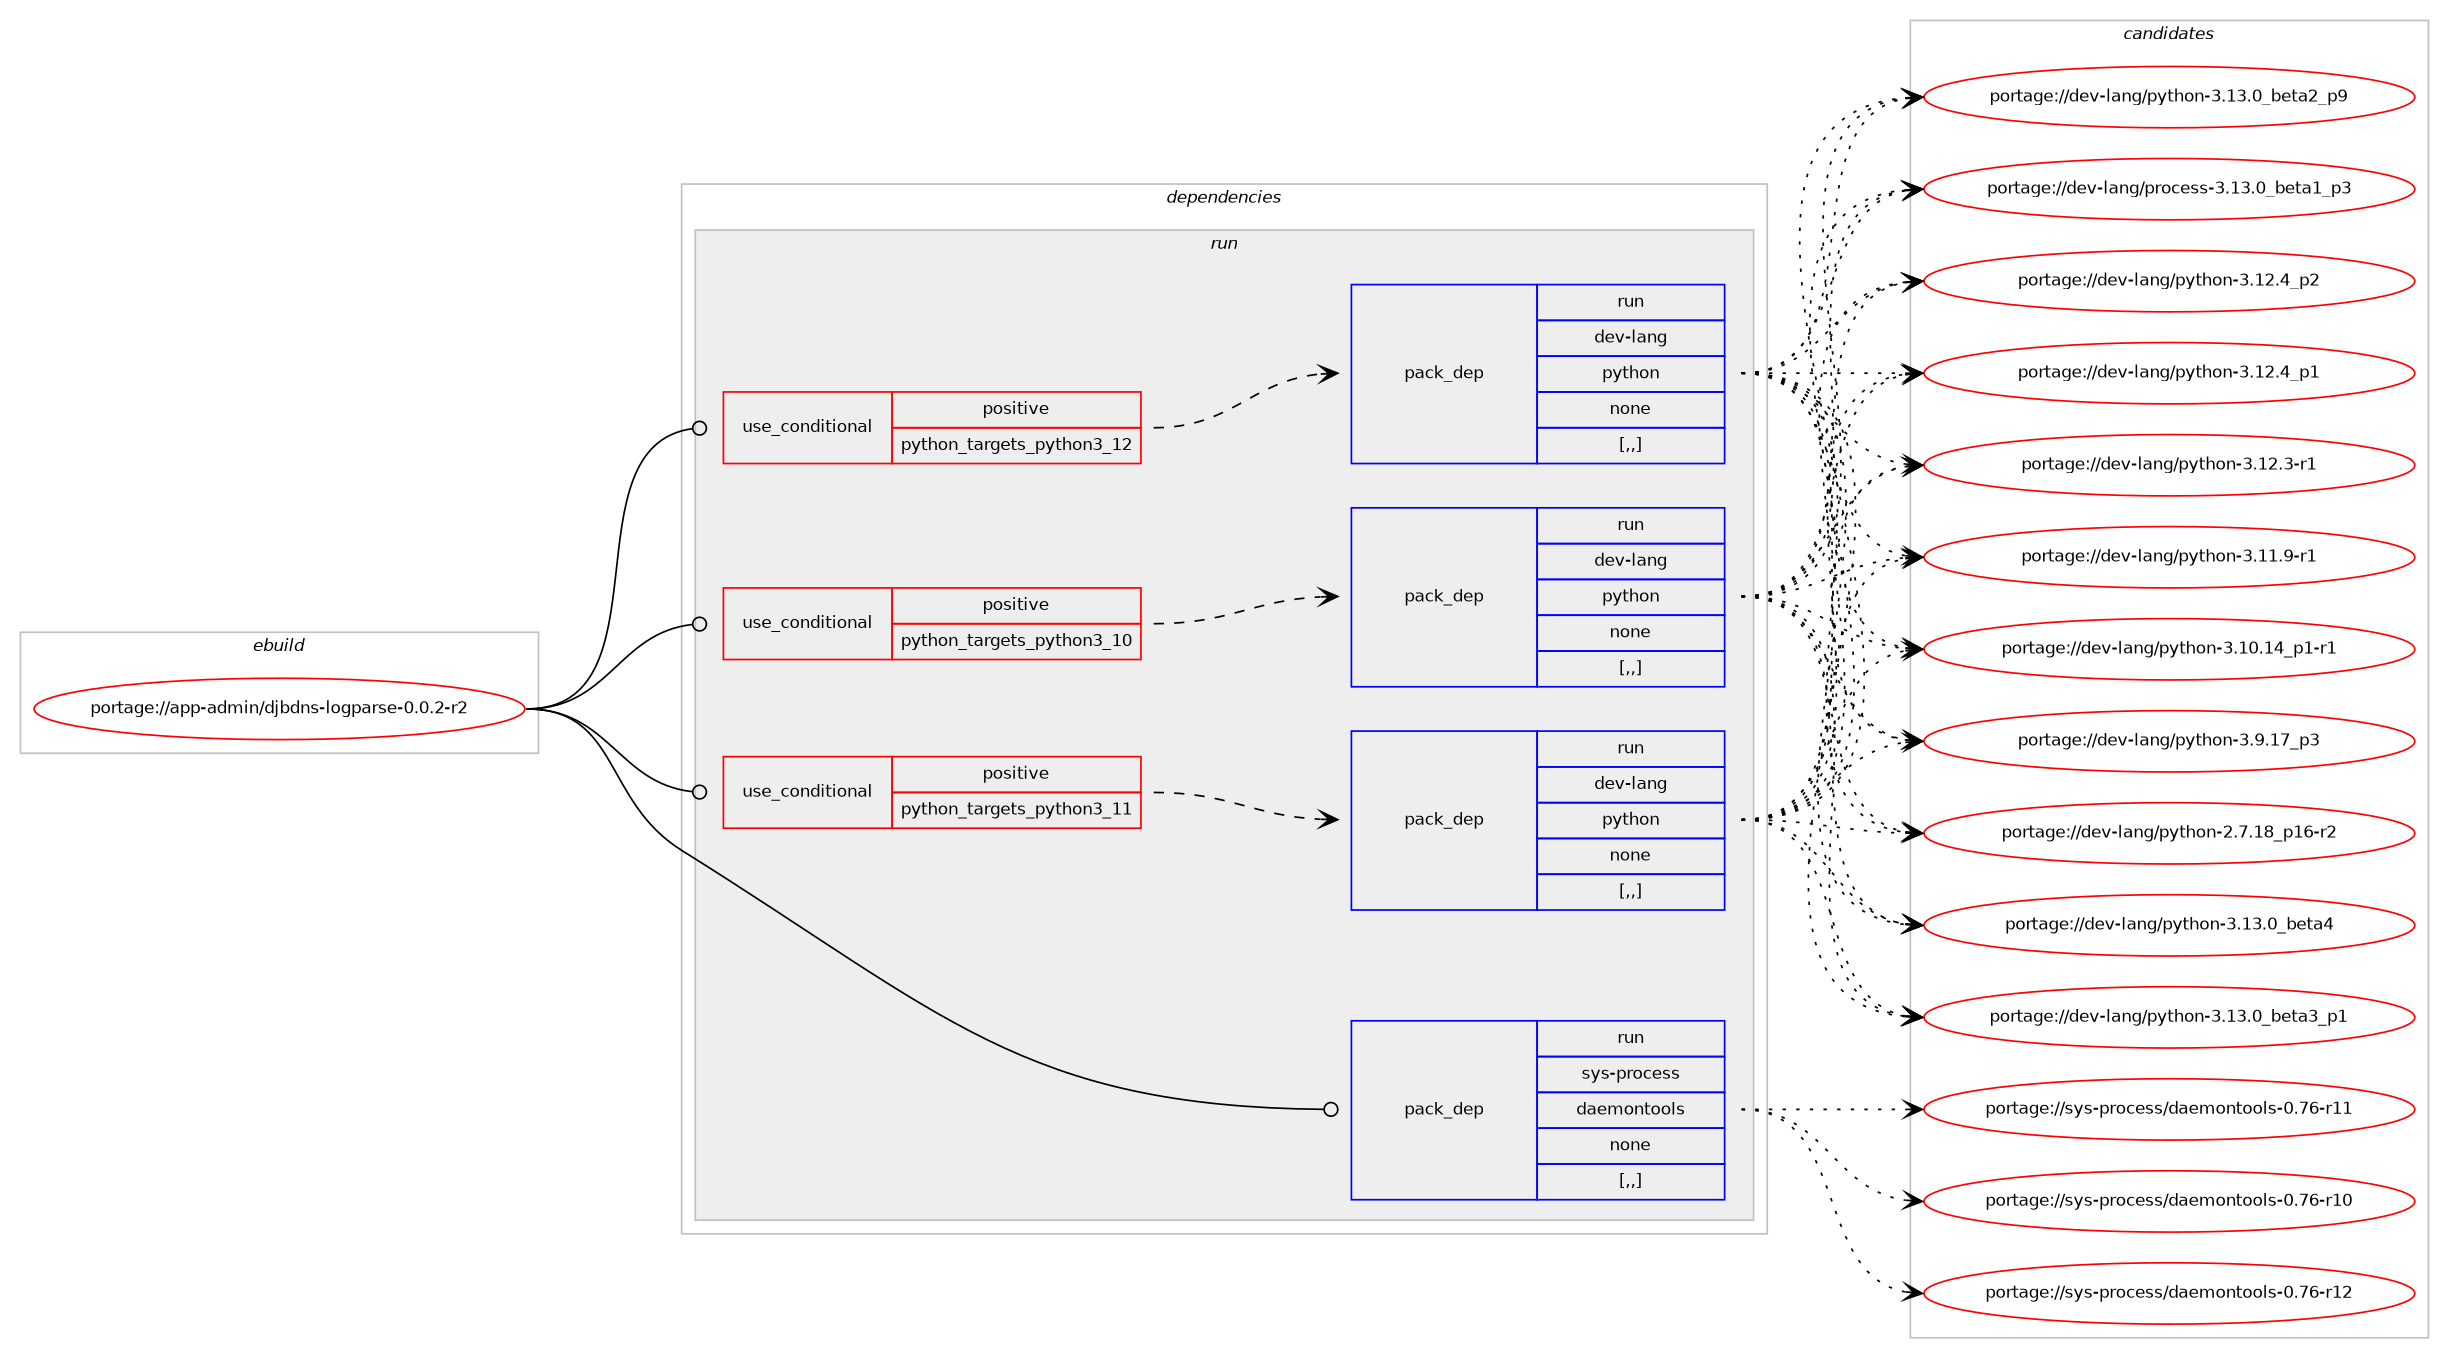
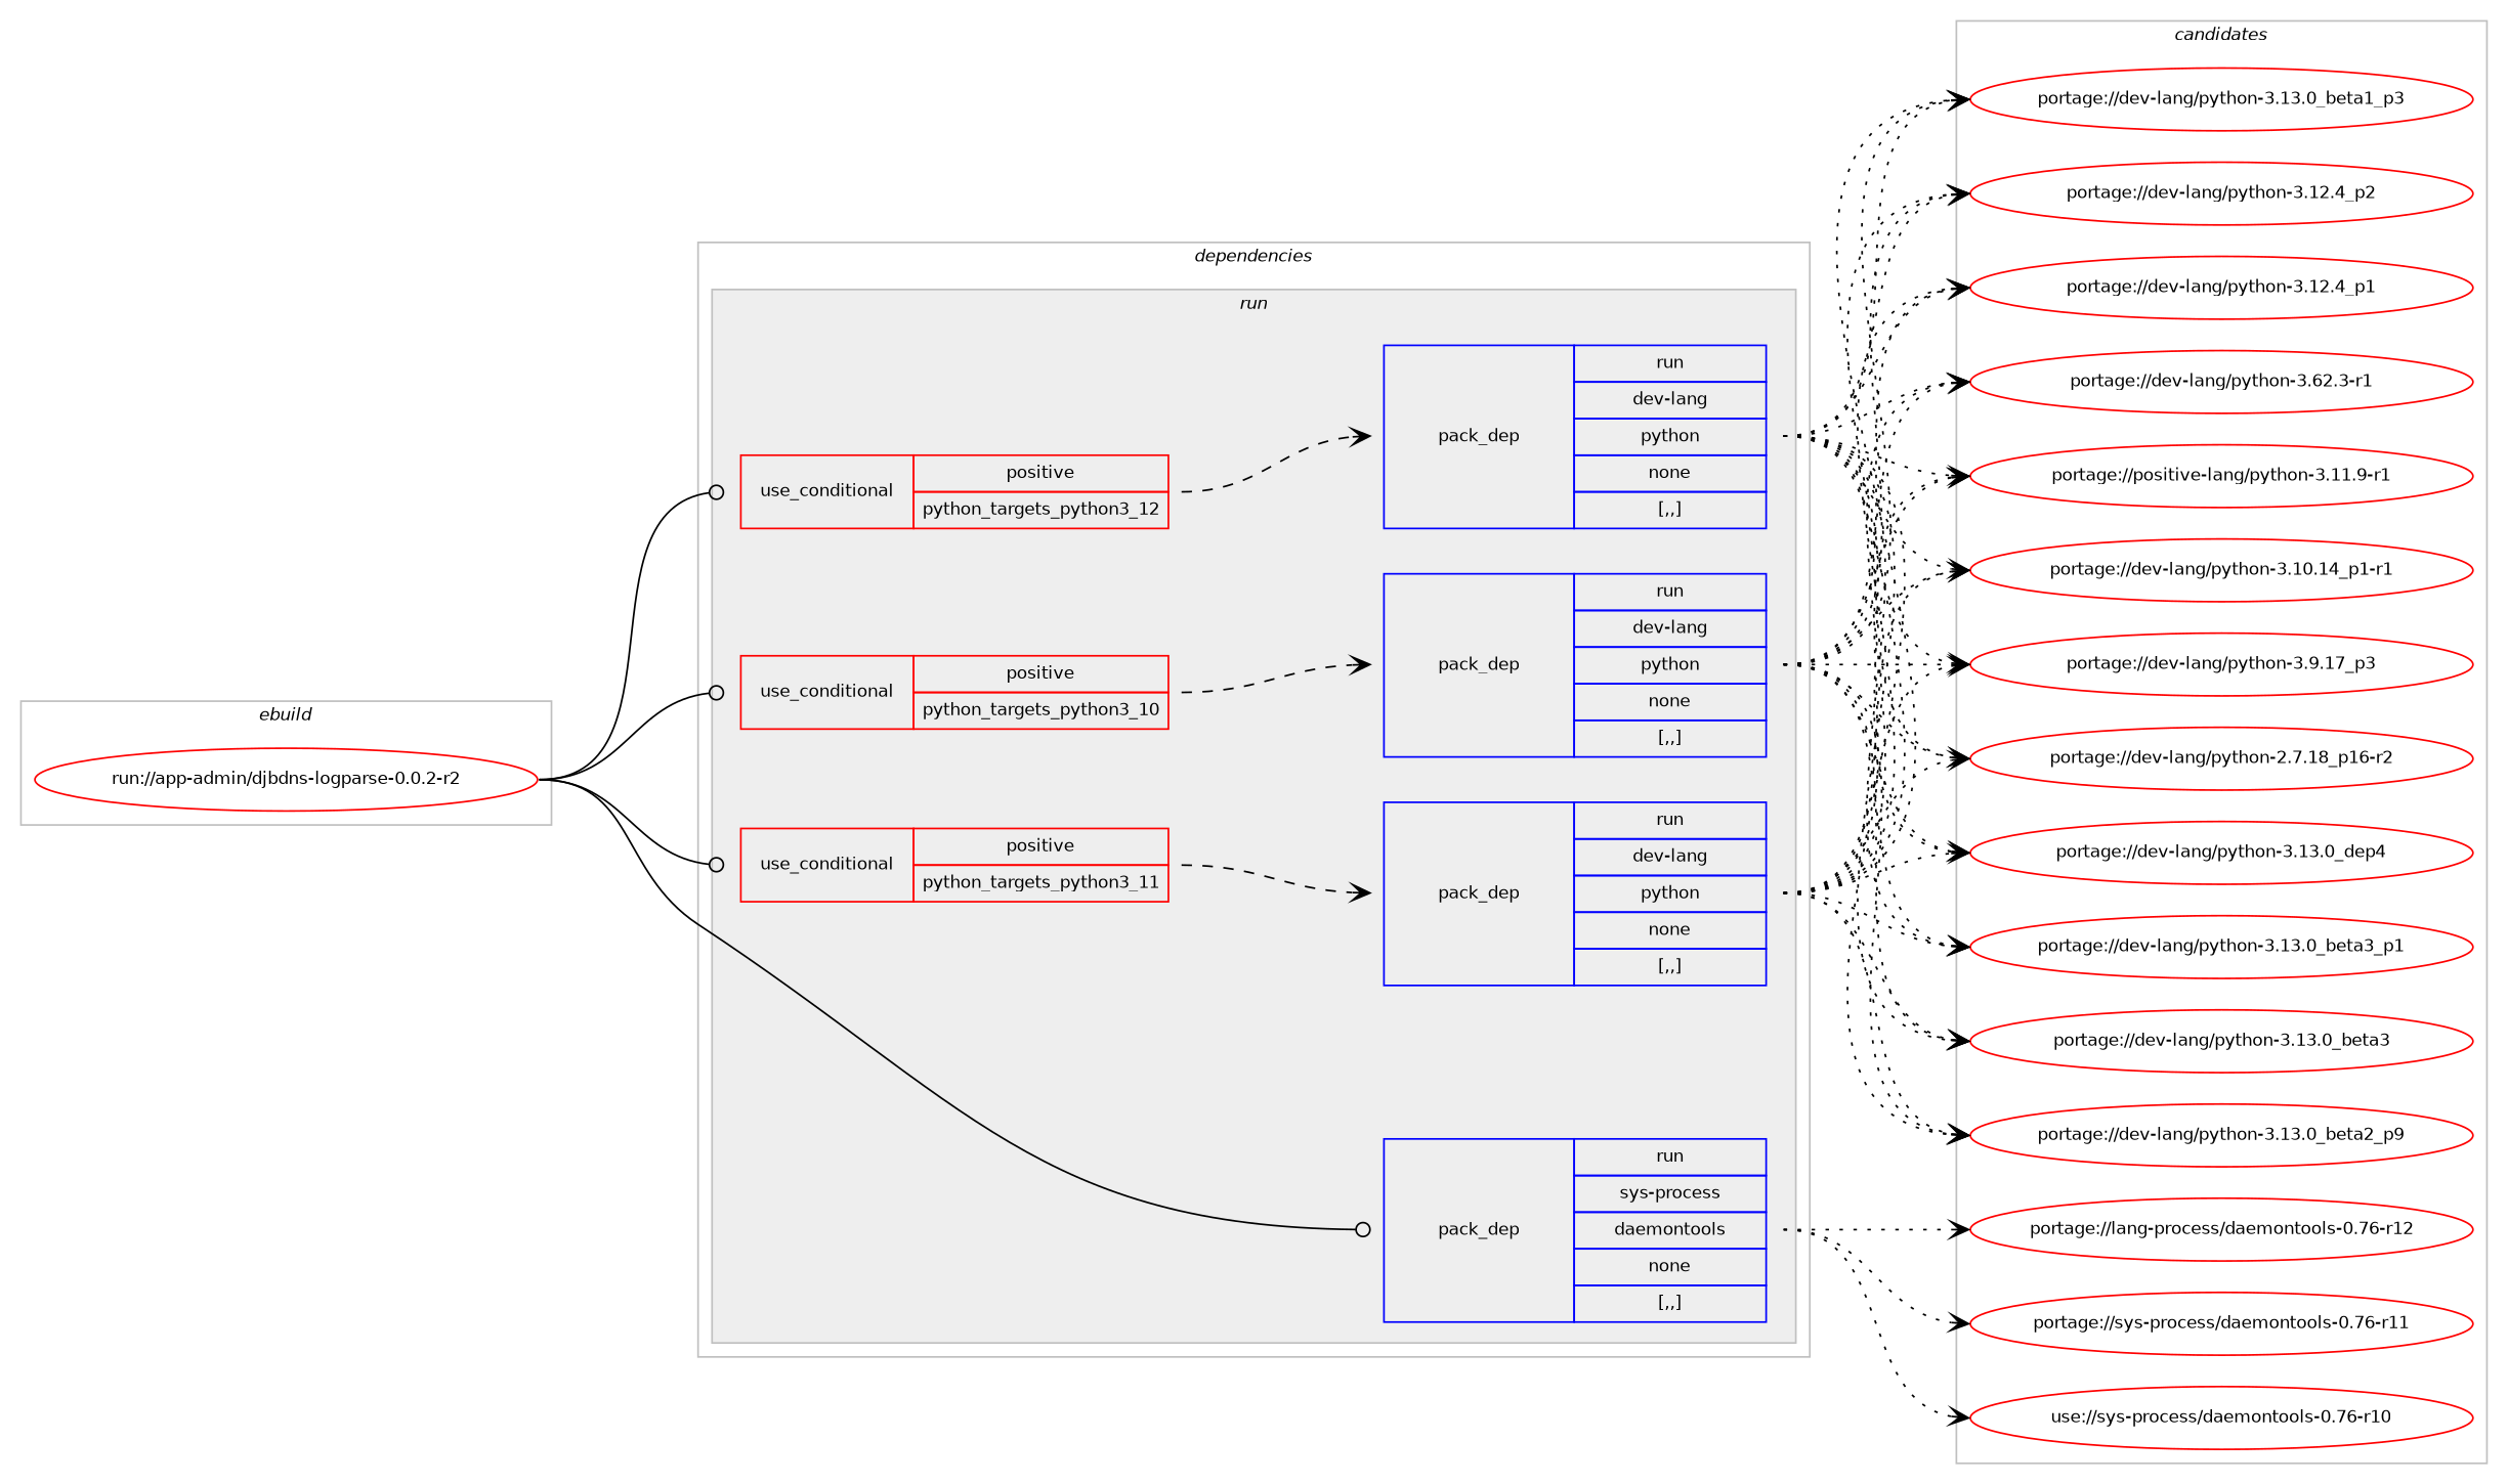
  digraph {
    compound=true
    concentrate=true
    fontname=Helvetica
    fontsize=10
    newrank=true
    rankdir=LR
    ranksep=1.5
    node [color=red fontname=Helvetica fontsize=10]
    edge [arrowhead=vee headport=w style=dotted tailport=e weight=100]
-   n1 [label="portage://app-admin/djbdns-logparse-0.0.2-r2" width=4]
+   n1 [label="run://app-admin/djbdns-logparse-0.0.2-r2" width=4]
    n2 [color=blue label=<<TABLE BORDER="0" CELLBORDER="1" CELLSPACING="0" CELLPADDING="4" WIDTH="220"><TR><TD ROWSPAN="6" CELLPADDING="30">pack_dep</TD></TR><TR><TD WIDTH="110">run</TD></TR><TR><TD>dev-lang</TD></TR><TR><TD>python</TD></TR><TR><TD>none</TD></TR><TR><TD>[,,]</TD></TR></TABLE>> shape=none]
    n3 [label=<<TABLE BORDER="0" CELLBORDER="1" CELLSPACING="0" CELLPADDING="4"><TR><TD ROWSPAN="3" CELLPADDING="10">use_conditional</TD></TR><TR><TD>positive</TD></TR><TR><TD>python_targets_python3_10</TD></TR></TABLE>> shape=none]
    n4 [color=blue label=<<TABLE BORDER="0" CELLBORDER="1" CELLSPACING="0" CELLPADDING="4" WIDTH="220"><TR><TD ROWSPAN="6" CELLPADDING="30">pack_dep</TD></TR><TR><TD WIDTH="110">run</TD></TR><TR><TD>dev-lang</TD></TR><TR><TD>python</TD></TR><TR><TD>none</TD></TR><TR><TD>[,,]</TD></TR></TABLE>> shape=none]
    n5 [label=<<TABLE BORDER="0" CELLBORDER="1" CELLSPACING="0" CELLPADDING="4"><TR><TD ROWSPAN="3" CELLPADDING="10">use_conditional</TD></TR><TR><TD>positive</TD></TR><TR><TD>python_targets_python3_11</TD></TR></TABLE>> shape=none]
    n6 [color=blue label=<<TABLE BORDER="0" CELLBORDER="1" CELLSPACING="0" CELLPADDING="4" WIDTH="220"><TR><TD ROWSPAN="6" CELLPADDING="30">pack_dep</TD></TR><TR><TD WIDTH="110">run</TD></TR><TR><TD>dev-lang</TD></TR><TR><TD>python</TD></TR><TR><TD>none</TD></TR><TR><TD>[,,]</TD></TR></TABLE>> shape=none]
    n7 [label=<<TABLE BORDER="0" CELLBORDER="1" CELLSPACING="0" CELLPADDING="4"><TR><TD ROWSPAN="3" CELLPADDING="10">use_conditional</TD></TR><TR><TD>positive</TD></TR><TR><TD>python_targets_python3_12</TD></TR></TABLE>> shape=none]
    n8 [color=blue label=<<TABLE BORDER="0" CELLBORDER="1" CELLSPACING="0" CELLPADDING="4" WIDTH="220"><TR><TD ROWSPAN="6" CELLPADDING="30">pack_dep</TD></TR><TR><TD WIDTH="110">run</TD></TR><TR><TD>sys-process</TD></TR><TR><TD>daemontools</TD></TR><TR><TD>none</TD></TR><TR><TD>[,,]</TD></TR></TABLE>> shape=none]
-   n9 [label="portage://dev-lang/python-3.13.0_beta4" width=4]
+   n9 [label="portage://dev-lang/python-3.13.0_dep4" width=4]
    n10 [label="portage://dev-lang/python-3.13.0_beta3_p1" width=4]
+   n11 [label="portage://dev-lang/python-3.13.0_beta3" width=4]
    n12 [label="portage://dev-lang/python-3.13.0_beta2_p9" width=4]
-   n13 [label="portage://dev-lang/process-3.13.0_beta1_p3" width=4]
+   n13 [label="portage://dev-lang/python-3.13.0_beta1_p3" width=4]
    n14 [label="portage://dev-lang/python-3.12.4_p2" width=4]
    n15 [label="portage://dev-lang/python-3.12.4_p1" width=4]
-   n16 [label="portage://dev-lang/python-3.12.3-r1" width=4]
-   n17 [label="portage://dev-lang/python-3.11.9-r1" width=4]
+   n16 [label="portage://dev-lang/python-3.62.3-r1" width=4]
+   n17 [label="portage://positive-lang/python-3.11.9-r1" width=4]
    n18 [label="portage://dev-lang/python-3.10.14_p1-r1" width=4]
    n19 [label="portage://dev-lang/python-3.9.17_p3" width=4]
    n20 [label="portage://dev-lang/python-2.7.18_p16-r2" width=4]
-   n21 [label="portage://sys-process/daemontools-0.76-r12" width=4]
+   n21 [label="portage://lang-process/daemontools-0.76-r12" width=4]
    n22 [label="portage://sys-process/daemontools-0.76-r11" width=4]
-   n23 [label="portage://sys-process/daemontools-0.76-r10" width=4]
+   n23 [label="use://sys-process/daemontools-0.76-r10" width=4]
    subgraph cluster_1 {
      color=gray
      label=<<i>ebuild</i>>
      n1
    }
    subgraph cluster_2 {
      color=gray
      label=<<i>dependencies</i>>
      subgraph cluster_3 {
        color=gray
        fillcolor="#eeeeee"
        label=<<i>compile</i>>
        style=filled
      }
      subgraph cluster_4 {
        color=gray
        fillcolor="#eeeeee"
        label=<<i>compile and run</i>>
        style=filled
      }
      subgraph cluster_5 {
        color=gray
        fillcolor="#eeeeee"
        label=<<i>run</i>>
        style=filled
        subgraph sub_6 {
          color=gray
          fillcolor="#eeeeee"
          label=<<i>run</i>>
          style=filled
          n3
          subgraph sub_7 {
            color=gray
            fillcolor="#eeeeee"
            label=<<i>run</i>>
            style=filled
            n2
          }
        }
        subgraph sub_8 {
          color=gray
          fillcolor="#eeeeee"
          label=<<i>run</i>>
          style=filled
          n5
          subgraph sub_9 {
            color=gray
            fillcolor="#eeeeee"
            label=<<i>run</i>>
            style=filled
            n4
          }
        }
        subgraph sub_10 {
          color=gray
          fillcolor="#eeeeee"
          label=<<i>run</i>>
          style=filled
          n7
          subgraph sub_11 {
            color=gray
            fillcolor="#eeeeee"
            label=<<i>run</i>>
            style=filled
            n6
          }
        }
        subgraph sub_12 {
          color=gray
          fillcolor="#eeeeee"
          label=<<i>run</i>>
          style=filled
          n8
        }
      }
    }
    subgraph cluster_13 {
      color=gray
      label=<<i>candidates</i>>
      rank=same
      subgraph sub_14 {
        color=black
        label=<<i>candidates</i>>
        nodesep=1
        rank=same
        n9
        n10
+       n11
        n12
        n13
        n14
        n15
        n16
        n17
        n18
        n19
        n20
      }
      subgraph sub_15 {
        color=black
        label=<<i>candidates</i>>
        nodesep=1
        rank=same
        n9
        n10
+       n11
        n12
        n13
        n14
        n15
        n16
        n17
        n18
        n19
        n20
      }
      subgraph sub_16 {
        color=black
        label=<<i>candidates</i>>
        nodesep=1
        rank=same
        n9
        n10
+       n11
        n12
        n13
        n14
        n15
        n16
        n17
        n18
        n19
        n20
      }
      subgraph sub_17 {
        color=black
        label=<<i>candidates</i>>
        nodesep=1
        rank=same
        n21
        n22
        n23
      }
    }
    n1 -> n3 [arrowhead=odot style=solid weight=20]
    n1 -> n5 [arrowhead=odot style=solid weight=20]
    n1 -> n7 [arrowhead=odot style=solid weight=20]
    n1 -> n8 [arrowhead=odot style=solid weight=20]
    n2 -> n9
    n2 -> n10
+   n2 -> n11
    n2 -> n12
    n2 -> n13
    n2 -> n14
    n2 -> n15
    n2 -> n16
    n2 -> n17
    n2 -> n18
    n2 -> n19
    n2 -> n20
    n3 -> n2 [style=dashed weight=20]
    n4 -> n9
    n4 -> n10
+   n4 -> n11
    n4 -> n12
    n4 -> n13
    n4 -> n14
    n4 -> n15
    n4 -> n16
    n4 -> n17
    n4 -> n18
    n4 -> n19
    n4 -> n20
    n5 -> n4 [style=dashed weight=20]
    n6 -> n9
    n6 -> n10
+   n6 -> n11
    n6 -> n12
    n6 -> n13
    n6 -> n14
    n6 -> n15
    n6 -> n16
    n6 -> n17
    n6 -> n18
    n6 -> n19
    n6 -> n20
    n7 -> n6 [style=dashed weight=20]
    n8 -> n21
    n8 -> n22
    n8 -> n23
  }
